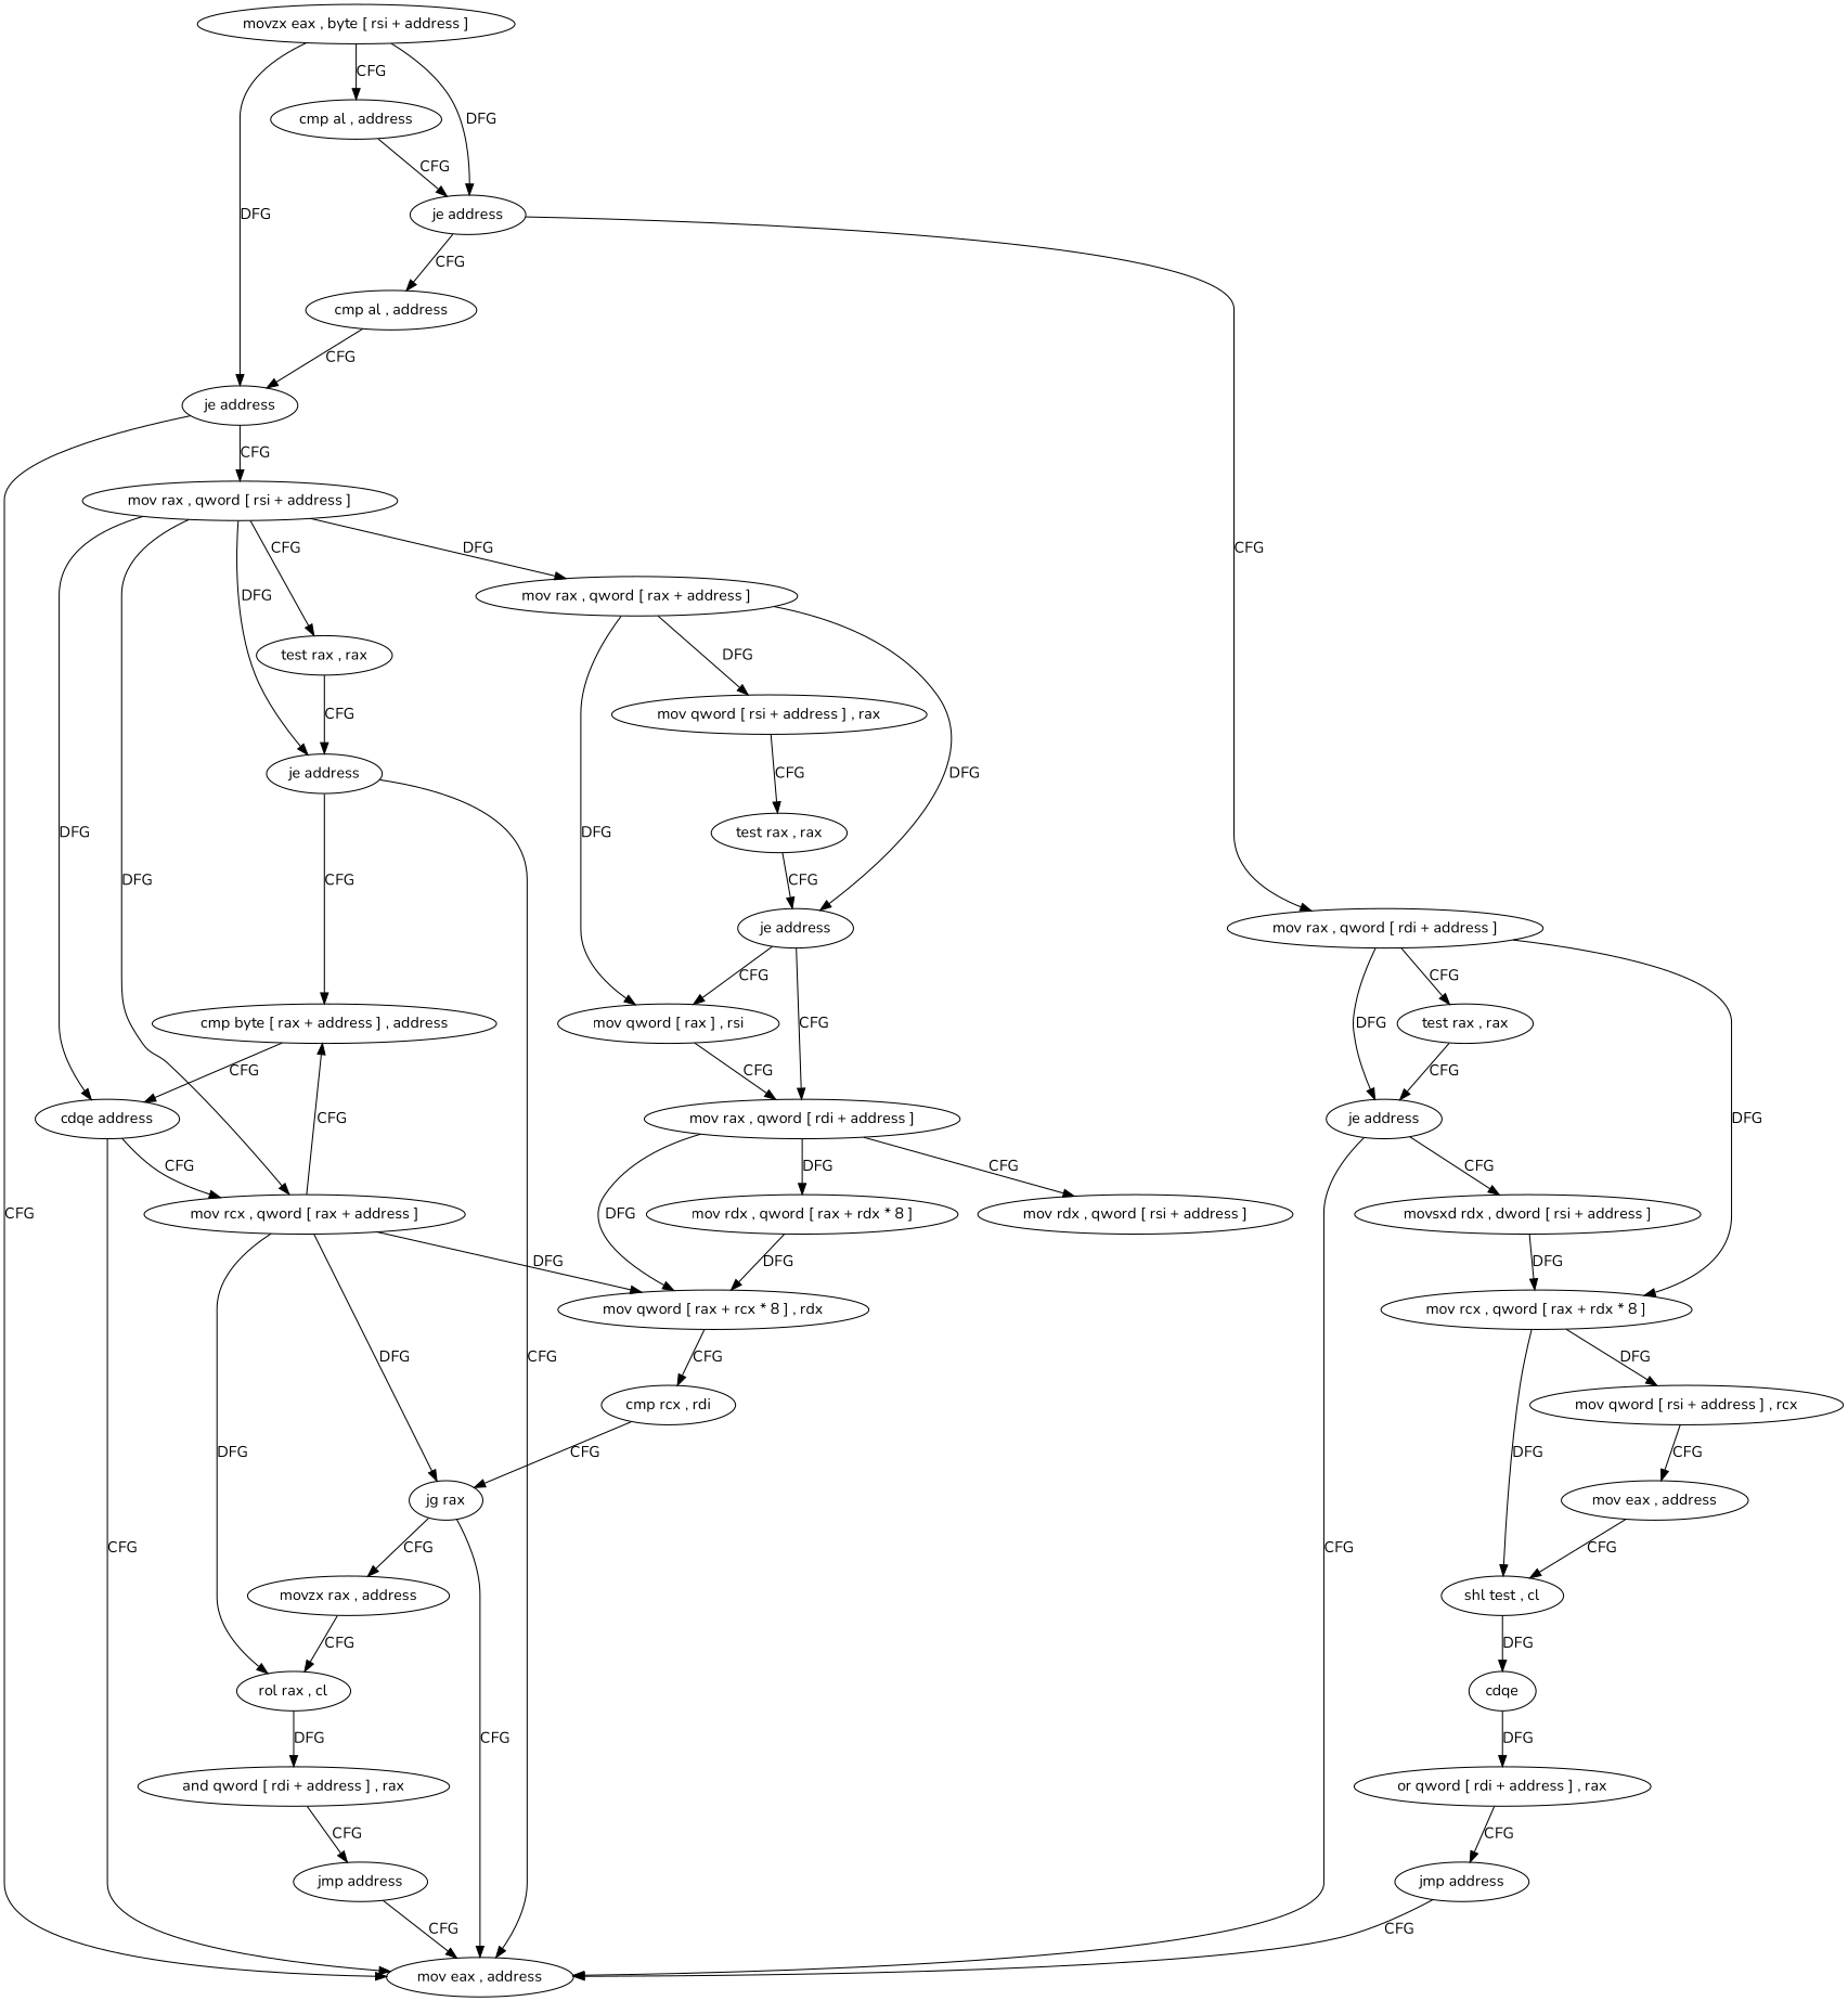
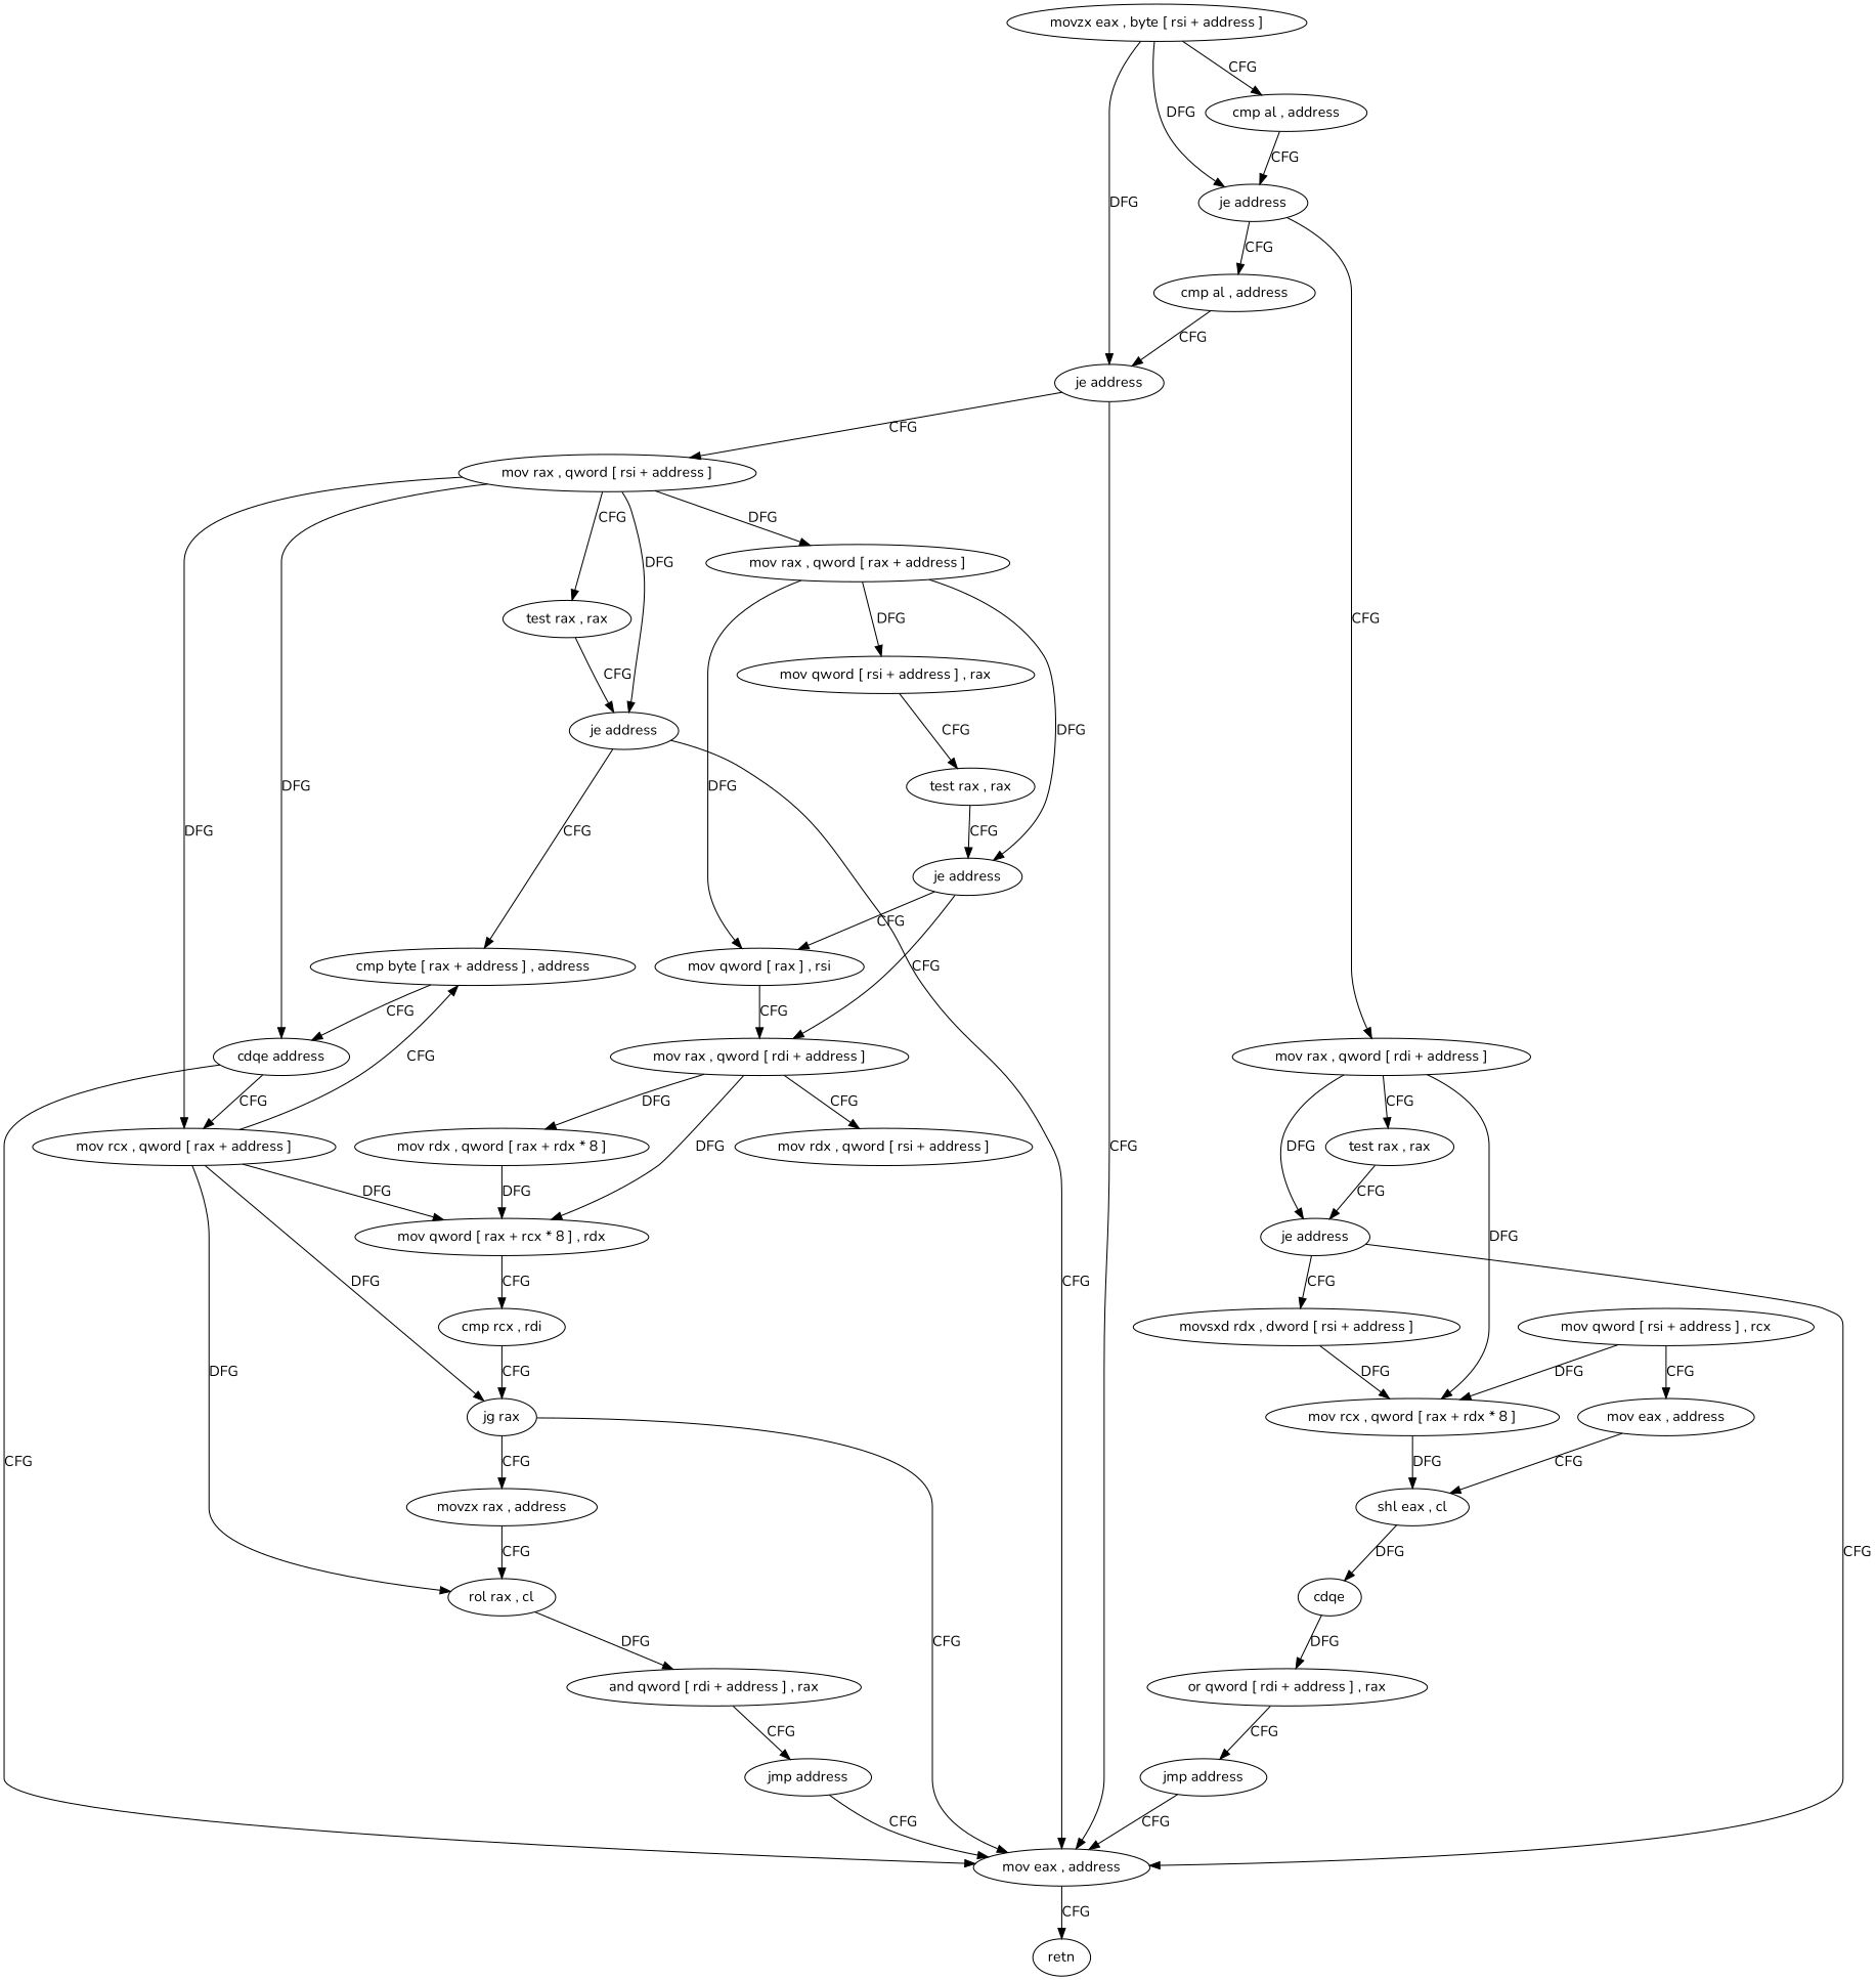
  digraph {
    fontname=Nunito
    node [fontname=Nunito]
    edge [fontname=Nunito]
    n1 [label="movzx eax , byte [ rsi + address ]"]
    n2 [label="cmp al , address"]
    n3 [label="je address"]
    n4 [label="je address"]
    n5 [label="mov rax , qword [ rdi + address ]"]
    n6 [label="cmp al , address"]
    n7 [label="mov eax , address"]
    n8 [label="mov rax , qword [ rsi + address ]"]
    n9 [label="test rax , rax"]
    n10 [label="je address"]
    n11 [label="mov rcx , qword [ rax + rdx * 8 ]"]
    n12 [label="movsxd rdx , dword [ rsi + address ]"]
    n13 [label="mov qword [ rsi + address ] , rcx"]
-   n14 [label="shl test , cl"]
+   n14 [label="shl eax , cl"]
+   n15 [label=retn]
    n16 [label="test rax , rax"]
    n17 [label="je address"]
    n18 [label="cdqe address"]
    n19 [label="mov rcx , qword [ rax + address ]"]
    n20 [label="mov rax , qword [ rax + address ]"]
    n21 [label="cmp byte [ rax + address ] , address"]
    n22 [label="mov qword [ rax + rcx * 8 ] , rdx"]
    n23 [label="jg rax"]
    n24 [label="rol rax , cl"]
    n25 [label="mov qword [ rsi + address ] , rax"]
    n26 [label="je address"]
    n27 [label="mov qword [ rax ] , rsi"]
    n28 [label="mov eax , address"]
    n29 [label=cdqe]
    n30 [label="or qword [ rdi + address ] , rax"]
    n31 [label="jmp address"]
    n32 [label="cmp rcx , rdi"]
    n33 [label="movzx rax , address"]
    n34 [label="and qword [ rdi + address ] , rax"]
    n35 [label="test rax , rax"]
    n36 [label="mov rax , qword [ rdi + address ]"]
    n37 [label="mov rdx , qword [ rsi + address ]"]
    n38 [label="mov rdx , qword [ rax + rdx * 8 ]"]
    n39 [label="jmp address"]
    n1 -> n2 [label=CFG]
    n1 -> n3 [label=DFG]
    n1 -> n4 [label=DFG]
    n2 -> n3 [label=CFG]
    n3 -> n5 [label=CFG]
    n3 -> n6 [label=CFG]
    n4 -> n7 [label=CFG]
    n4 -> n8 [label=CFG]
    n5 -> n9 [label=CFG]
    n5 -> n10 [label=DFG]
    n5 -> n11 [label=DFG]
    n6 -> n4 [label=CFG]
+   n7 -> n15 [label=CFG]
    n8 -> n16 [label=CFG]
    n8 -> n17 [label=DFG]
    n8 -> n18 [label=DFG]
    n8 -> n19 [label=DFG]
    n8 -> n20 [label=DFG]
    n9 -> n10 [label=CFG]
    n10 -> n7 [label=CFG]
    n10 -> n12 [label=CFG]
-   n11 -> n13 [label=DFG]
+   n13 -> n11 [label=DFG]
    n11 -> n14 [label=DFG]
    n12 -> n11 [label=DFG]
    n13 -> n28 [label=CFG]
    n14 -> n29 [label=DFG]
    n16 -> n17 [label=CFG]
    n17 -> n7 [label=CFG]
    n17 -> n21 [label=CFG]
    n18 -> n7 [label=CFG]
    n18 -> n19 [label=CFG]
    n19 -> n21 [label=CFG]
    n19 -> n22 [label=DFG]
    n19 -> n23 [label=DFG]
    n19 -> n24 [label=DFG]
    n20 -> n25 [label=DFG]
    n20 -> n26 [label=DFG]
    n20 -> n27 [label=DFG]
    n21 -> n18 [label=CFG]
    n22 -> n32 [label=CFG]
    n23 -> n7 [label=CFG]
    n23 -> n33 [label=CFG]
    n24 -> n34 [label=DFG]
    n25 -> n35 [label=CFG]
    n26 -> n27 [label=CFG]
    n26 -> n36 [label=CFG]
    n27 -> n36 [label=CFG]
    n28 -> n14 [label=CFG]
    n29 -> n30 [label=DFG]
    n30 -> n31 [label=CFG]
    n31 -> n7 [label=CFG]
    n32 -> n23 [label=CFG]
    n33 -> n24 [label=CFG]
    n34 -> n39 [label=CFG]
    n35 -> n26 [label=CFG]
    n36 -> n22 [label=DFG]
    n36 -> n37 [label=CFG]
    n36 -> n38 [label=DFG]
    n38 -> n22 [label=DFG]
    n39 -> n7 [label=CFG]
  }
